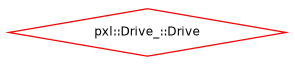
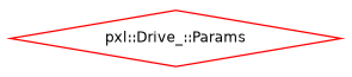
  digraph {
    rankdir=TB
-   n1 [color=red fillcolor=white fontname=Helvetica fontsize=10 height=0.2 label="pxl::Drive_::Drive" shape=diamond style=filled width=0.4]
+   n1 [color=red fillcolor=white fontname=Helvetica fontsize=10 height=0.2 label="pxl::Drive_::Params" shape=diamond style=filled width=0.4]
  }
